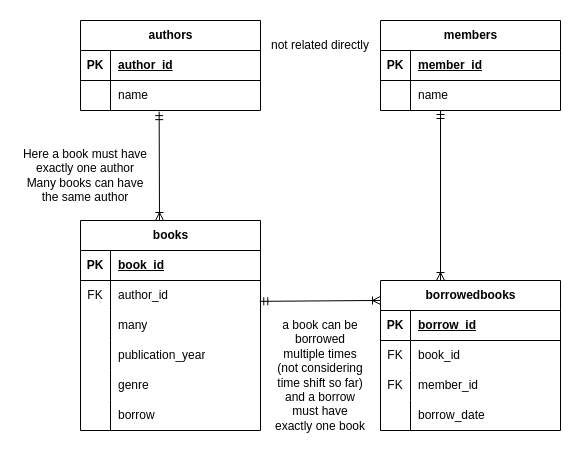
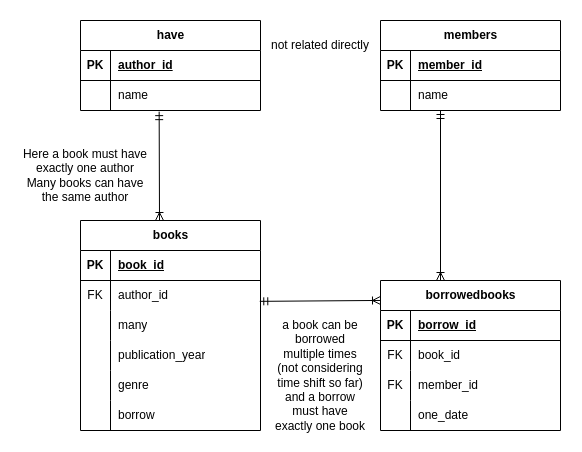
  <mxCell id="0" />
  <mxCell id="1" parent="0" />
  <mxCell id="2" value="books" style="shape=table;startSize=30;container=1;collapsible=1;childLayout=tableLayout;fixedRows=1;rowLines=0;fontStyle=1;align=center;resizeLast=1;html=1;" vertex="1" parent="1"><mxGeometry x="80" y="220" width="180" height="210" as="geometry" /></mxCell>
  <mxCell id="3" value="" style="shape=tableRow;horizontal=0;startSize=0;swimlaneHead=0;swimlaneBody=0;fillColor=none;collapsible=0;dropTarget=0;points=[[0,0.5],[1,0.5]];portConstraint=eastwest;top=0;left=0;right=0;bottom=1;" vertex="1" parent="2"><mxGeometry y="30" width="180" height="30" as="geometry" /></mxCell>
  <mxCell id="4" value="PK" style="shape=partialRectangle;connectable=0;fillColor=none;top=0;left=0;bottom=0;right=0;fontStyle=1;overflow=hidden;whiteSpace=wrap;html=1;" vertex="1" parent="3"><mxGeometry width="30" height="30" as="geometry"><mxRectangle width="30" height="30" as="alternateBounds" /></mxGeometry></mxCell>
  <mxCell id="5" value="book_id" style="shape=partialRectangle;connectable=0;fillColor=none;top=0;left=0;bottom=0;right=0;align=left;spacingLeft=6;fontStyle=5;overflow=hidden;whiteSpace=wrap;html=1;" vertex="1" parent="3"><mxGeometry x="30" width="150" height="30" as="geometry"><mxRectangle width="150" height="30" as="alternateBounds" /></mxGeometry></mxCell>
  <mxCell id="6" value="" style="shape=tableRow;horizontal=0;startSize=0;swimlaneHead=0;swimlaneBody=0;fillColor=none;collapsible=0;dropTarget=0;points=[[0,0.5],[1,0.5]];portConstraint=eastwest;top=0;left=0;right=0;bottom=0;" vertex="1" parent="2"><mxGeometry y="60" width="180" height="30" as="geometry" /></mxCell>
  <mxCell id="7" value="FK" style="shape=partialRectangle;connectable=0;fillColor=none;top=0;left=0;bottom=0;right=0;editable=1;overflow=hidden;whiteSpace=wrap;html=1;" vertex="1" parent="6"><mxGeometry width="30" height="30" as="geometry"><mxRectangle width="30" height="30" as="alternateBounds" /></mxGeometry></mxCell>
  <mxCell id="8" value="author_id" style="shape=partialRectangle;connectable=0;fillColor=none;top=0;left=0;bottom=0;right=0;align=left;spacingLeft=6;overflow=hidden;whiteSpace=wrap;html=1;" vertex="1" parent="6"><mxGeometry x="30" width="150" height="30" as="geometry"><mxRectangle width="150" height="30" as="alternateBounds" /></mxGeometry></mxCell>
  <mxCell id="9" value="" style="shape=tableRow;horizontal=0;startSize=0;swimlaneHead=0;swimlaneBody=0;fillColor=none;collapsible=0;dropTarget=0;points=[[0,0.5],[1,0.5]];portConstraint=eastwest;top=0;left=0;right=0;bottom=0;" vertex="1" parent="2"><mxGeometry y="90" width="180" height="30" as="geometry" /></mxCell>
  <mxCell id="10" value="" style="shape=partialRectangle;connectable=0;fillColor=none;top=0;left=0;bottom=0;right=0;editable=1;overflow=hidden;whiteSpace=wrap;html=1;" vertex="1" parent="9"><mxGeometry width="30" height="30" as="geometry"><mxRectangle width="30" height="30" as="alternateBounds" /></mxGeometry></mxCell>
  <mxCell id="11" value="many" style="shape=partialRectangle;connectable=0;fillColor=none;top=0;left=0;bottom=0;right=0;align=left;spacingLeft=6;overflow=hidden;whiteSpace=wrap;html=1;" vertex="1" parent="9"><mxGeometry x="30" width="150" height="30" as="geometry"><mxRectangle width="150" height="30" as="alternateBounds" /></mxGeometry></mxCell>
  <mxCell id="12" value="" style="shape=tableRow;horizontal=0;startSize=0;swimlaneHead=0;swimlaneBody=0;fillColor=none;collapsible=0;dropTarget=0;points=[[0,0.5],[1,0.5]];portConstraint=eastwest;top=0;left=0;right=0;bottom=0;" vertex="1" parent="2"><mxGeometry y="120" width="180" height="30" as="geometry" /></mxCell>
  <mxCell id="13" value="" style="shape=partialRectangle;connectable=0;fillColor=none;top=0;left=0;bottom=0;right=0;editable=1;overflow=hidden;whiteSpace=wrap;html=1;" vertex="1" parent="12"><mxGeometry width="30" height="30" as="geometry"><mxRectangle width="30" height="30" as="alternateBounds" /></mxGeometry></mxCell>
  <mxCell id="14" value="publication_year" style="shape=partialRectangle;connectable=0;fillColor=none;top=0;left=0;bottom=0;right=0;align=left;spacingLeft=6;overflow=hidden;whiteSpace=wrap;html=1;" vertex="1" parent="12"><mxGeometry x="30" width="150" height="30" as="geometry"><mxRectangle width="150" height="30" as="alternateBounds" /></mxGeometry></mxCell>
  <mxCell id="15" style="shape=tableRow;horizontal=0;startSize=0;swimlaneHead=0;swimlaneBody=0;fillColor=none;collapsible=0;dropTarget=0;points=[[0,0.5],[1,0.5]];portConstraint=eastwest;top=0;left=0;right=0;bottom=0;" vertex="1" parent="2"><mxGeometry y="150" width="180" height="30" as="geometry" /></mxCell>
  <mxCell id="16" style="shape=partialRectangle;connectable=0;fillColor=none;top=0;left=0;bottom=0;right=0;editable=1;overflow=hidden;whiteSpace=wrap;html=1;" vertex="1" parent="15"><mxGeometry width="30" height="30" as="geometry"><mxRectangle width="30" height="30" as="alternateBounds" /></mxGeometry></mxCell>
  <mxCell id="17" value="genre" style="shape=partialRectangle;connectable=0;fillColor=none;top=0;left=0;bottom=0;right=0;align=left;spacingLeft=6;overflow=hidden;whiteSpace=wrap;html=1;" vertex="1" parent="15"><mxGeometry x="30" width="150" height="30" as="geometry"><mxRectangle width="150" height="30" as="alternateBounds" /></mxGeometry></mxCell>
  <mxCell id="18" style="shape=tableRow;horizontal=0;startSize=0;swimlaneHead=0;swimlaneBody=0;fillColor=none;collapsible=0;dropTarget=0;points=[[0,0.5],[1,0.5]];portConstraint=eastwest;top=0;left=0;right=0;bottom=0;" vertex="1" parent="2"><mxGeometry y="180" width="180" height="30" as="geometry" /></mxCell>
  <mxCell id="19" style="shape=partialRectangle;connectable=0;fillColor=none;top=0;left=0;bottom=0;right=0;editable=1;overflow=hidden;whiteSpace=wrap;html=1;" vertex="1" parent="18"><mxGeometry width="30" height="30" as="geometry"><mxRectangle width="30" height="30" as="alternateBounds" /></mxGeometry></mxCell>
  <mxCell id="20" value="borrow" style="shape=partialRectangle;connectable=0;fillColor=none;top=0;left=0;bottom=0;right=0;align=left;spacingLeft=6;overflow=hidden;whiteSpace=wrap;html=1;" vertex="1" parent="18"><mxGeometry x="30" width="150" height="30" as="geometry"><mxRectangle width="150" height="30" as="alternateBounds" /></mxGeometry></mxCell>
- <mxCell id="21" value="authors" style="shape=table;startSize=30;container=1;collapsible=1;childLayout=tableLayout;fixedRows=1;rowLines=0;fontStyle=1;align=center;resizeLast=1;html=1;" vertex="1" parent="1"><mxGeometry x="80" y="20" width="180" height="90" as="geometry" /></mxCell>
+ <mxCell id="21" value="have" style="shape=table;startSize=30;container=1;collapsible=1;childLayout=tableLayout;fixedRows=1;rowLines=0;fontStyle=1;align=center;resizeLast=1;html=1;" vertex="1" parent="1"><mxGeometry x="80" y="20" width="180" height="90" as="geometry" /></mxCell>
  <mxCell id="22" value="" style="shape=tableRow;horizontal=0;startSize=0;swimlaneHead=0;swimlaneBody=0;fillColor=none;collapsible=0;dropTarget=0;points=[[0,0.5],[1,0.5]];portConstraint=eastwest;top=0;left=0;right=0;bottom=1;" vertex="1" parent="21"><mxGeometry y="30" width="180" height="30" as="geometry" /></mxCell>
  <mxCell id="23" value="PK" style="shape=partialRectangle;connectable=0;fillColor=none;top=0;left=0;bottom=0;right=0;fontStyle=1;overflow=hidden;whiteSpace=wrap;html=1;" vertex="1" parent="22"><mxGeometry width="30" height="30" as="geometry"><mxRectangle width="30" height="30" as="alternateBounds" /></mxGeometry></mxCell>
  <mxCell id="24" value="author_id" style="shape=partialRectangle;connectable=0;fillColor=none;top=0;left=0;bottom=0;right=0;align=left;spacingLeft=6;fontStyle=5;overflow=hidden;whiteSpace=wrap;html=1;" vertex="1" parent="22"><mxGeometry x="30" width="150" height="30" as="geometry"><mxRectangle width="150" height="30" as="alternateBounds" /></mxGeometry></mxCell>
  <mxCell id="25" value="" style="shape=tableRow;horizontal=0;startSize=0;swimlaneHead=0;swimlaneBody=0;fillColor=none;collapsible=0;dropTarget=0;points=[[0,0.5],[1,0.5]];portConstraint=eastwest;top=0;left=0;right=0;bottom=0;" vertex="1" parent="21"><mxGeometry y="60" width="180" height="30" as="geometry" /></mxCell>
  <mxCell id="26" value="" style="shape=partialRectangle;connectable=0;fillColor=none;top=0;left=0;bottom=0;right=0;editable=1;overflow=hidden;whiteSpace=wrap;html=1;" vertex="1" parent="25"><mxGeometry width="30" height="30" as="geometry"><mxRectangle width="30" height="30" as="alternateBounds" /></mxGeometry></mxCell>
  <mxCell id="27" value="name" style="shape=partialRectangle;connectable=0;fillColor=none;top=0;left=0;bottom=0;right=0;align=left;spacingLeft=6;overflow=hidden;whiteSpace=wrap;html=1;" vertex="1" parent="25"><mxGeometry x="30" width="150" height="30" as="geometry"><mxRectangle width="150" height="30" as="alternateBounds" /></mxGeometry></mxCell>
  <mxCell id="28" value="borrowedbooks" style="shape=table;startSize=30;container=1;collapsible=1;childLayout=tableLayout;fixedRows=1;rowLines=0;fontStyle=1;align=center;resizeLast=1;html=1;" vertex="1" parent="1"><mxGeometry x="380" y="280" width="180" height="150" as="geometry" /></mxCell>
  <mxCell id="29" value="" style="shape=tableRow;horizontal=0;startSize=0;swimlaneHead=0;swimlaneBody=0;fillColor=none;collapsible=0;dropTarget=0;points=[[0,0.5],[1,0.5]];portConstraint=eastwest;top=0;left=0;right=0;bottom=1;" vertex="1" parent="28"><mxGeometry y="30" width="180" height="30" as="geometry" /></mxCell>
  <mxCell id="30" value="PK" style="shape=partialRectangle;connectable=0;fillColor=none;top=0;left=0;bottom=0;right=0;fontStyle=1;overflow=hidden;whiteSpace=wrap;html=1;" vertex="1" parent="29"><mxGeometry width="30" height="30" as="geometry"><mxRectangle width="30" height="30" as="alternateBounds" /></mxGeometry></mxCell>
  <mxCell id="31" value="borrow_id" style="shape=partialRectangle;connectable=0;fillColor=none;top=0;left=0;bottom=0;right=0;align=left;spacingLeft=6;fontStyle=5;overflow=hidden;whiteSpace=wrap;html=1;" vertex="1" parent="29"><mxGeometry x="30" width="150" height="30" as="geometry"><mxRectangle width="150" height="30" as="alternateBounds" /></mxGeometry></mxCell>
  <mxCell id="32" value="" style="shape=tableRow;horizontal=0;startSize=0;swimlaneHead=0;swimlaneBody=0;fillColor=none;collapsible=0;dropTarget=0;points=[[0,0.5],[1,0.5]];portConstraint=eastwest;top=0;left=0;right=0;bottom=0;" vertex="1" parent="28"><mxGeometry y="60" width="180" height="30" as="geometry" /></mxCell>
  <mxCell id="33" value="FK" style="shape=partialRectangle;connectable=0;fillColor=none;top=0;left=0;bottom=0;right=0;editable=1;overflow=hidden;whiteSpace=wrap;html=1;" vertex="1" parent="32"><mxGeometry width="30" height="30" as="geometry"><mxRectangle width="30" height="30" as="alternateBounds" /></mxGeometry></mxCell>
  <mxCell id="34" value="book_id" style="shape=partialRectangle;connectable=0;fillColor=none;top=0;left=0;bottom=0;right=0;align=left;spacingLeft=6;overflow=hidden;whiteSpace=wrap;html=1;" vertex="1" parent="32"><mxGeometry x="30" width="150" height="30" as="geometry"><mxRectangle width="150" height="30" as="alternateBounds" /></mxGeometry></mxCell>
  <mxCell id="35" value="" style="shape=tableRow;horizontal=0;startSize=0;swimlaneHead=0;swimlaneBody=0;fillColor=none;collapsible=0;dropTarget=0;points=[[0,0.5],[1,0.5]];portConstraint=eastwest;top=0;left=0;right=0;bottom=0;" vertex="1" parent="28"><mxGeometry y="90" width="180" height="30" as="geometry" /></mxCell>
  <mxCell id="36" value="FK" style="shape=partialRectangle;connectable=0;fillColor=none;top=0;left=0;bottom=0;right=0;editable=1;overflow=hidden;whiteSpace=wrap;html=1;" vertex="1" parent="35"><mxGeometry width="30" height="30" as="geometry"><mxRectangle width="30" height="30" as="alternateBounds" /></mxGeometry></mxCell>
  <mxCell id="37" value="member_id" style="shape=partialRectangle;connectable=0;fillColor=none;top=0;left=0;bottom=0;right=0;align=left;spacingLeft=6;overflow=hidden;whiteSpace=wrap;html=1;" vertex="1" parent="35"><mxGeometry x="30" width="150" height="30" as="geometry"><mxRectangle width="150" height="30" as="alternateBounds" /></mxGeometry></mxCell>
  <mxCell id="38" value="" style="shape=tableRow;horizontal=0;startSize=0;swimlaneHead=0;swimlaneBody=0;fillColor=none;collapsible=0;dropTarget=0;points=[[0,0.5],[1,0.5]];portConstraint=eastwest;top=0;left=0;right=0;bottom=0;" vertex="1" parent="28"><mxGeometry y="120" width="180" height="30" as="geometry" /></mxCell>
  <mxCell id="39" value="" style="shape=partialRectangle;connectable=0;fillColor=none;top=0;left=0;bottom=0;right=0;editable=1;overflow=hidden;whiteSpace=wrap;html=1;" vertex="1" parent="38"><mxGeometry width="30" height="30" as="geometry"><mxRectangle width="30" height="30" as="alternateBounds" /></mxGeometry></mxCell>
- <mxCell id="40" value="borrow_date" style="shape=partialRectangle;connectable=0;fillColor=none;top=0;left=0;bottom=0;right=0;align=left;spacingLeft=6;overflow=hidden;whiteSpace=wrap;html=1;" vertex="1" parent="38"><mxGeometry x="30" width="150" height="30" as="geometry"><mxRectangle width="150" height="30" as="alternateBounds" /></mxGeometry></mxCell>
+ <mxCell id="40" value="one_date" style="shape=partialRectangle;connectable=0;fillColor=none;top=0;left=0;bottom=0;right=0;align=left;spacingLeft=6;overflow=hidden;whiteSpace=wrap;html=1;" vertex="1" parent="38"><mxGeometry x="30" width="150" height="30" as="geometry"><mxRectangle width="150" height="30" as="alternateBounds" /></mxGeometry></mxCell>
  <mxCell id="41" value="members" style="shape=table;startSize=30;container=1;collapsible=1;childLayout=tableLayout;fixedRows=1;rowLines=0;fontStyle=1;align=center;resizeLast=1;html=1;" vertex="1" parent="1"><mxGeometry x="380" y="20" width="180" height="90" as="geometry" /></mxCell>
  <mxCell id="42" value="" style="shape=tableRow;horizontal=0;startSize=0;swimlaneHead=0;swimlaneBody=0;fillColor=none;collapsible=0;dropTarget=0;points=[[0,0.5],[1,0.5]];portConstraint=eastwest;top=0;left=0;right=0;bottom=1;" vertex="1" parent="41"><mxGeometry y="30" width="180" height="30" as="geometry" /></mxCell>
  <mxCell id="43" value="PK" style="shape=partialRectangle;connectable=0;fillColor=none;top=0;left=0;bottom=0;right=0;fontStyle=1;overflow=hidden;whiteSpace=wrap;html=1;" vertex="1" parent="42"><mxGeometry width="30" height="30" as="geometry"><mxRectangle width="30" height="30" as="alternateBounds" /></mxGeometry></mxCell>
  <mxCell id="44" value="member_id" style="shape=partialRectangle;connectable=0;fillColor=none;top=0;left=0;bottom=0;right=0;align=left;spacingLeft=6;fontStyle=5;overflow=hidden;whiteSpace=wrap;html=1;" vertex="1" parent="42"><mxGeometry x="30" width="150" height="30" as="geometry"><mxRectangle width="150" height="30" as="alternateBounds" /></mxGeometry></mxCell>
  <mxCell id="45" value="" style="shape=tableRow;horizontal=0;startSize=0;swimlaneHead=0;swimlaneBody=0;fillColor=none;collapsible=0;dropTarget=0;points=[[0,0.5],[1,0.5]];portConstraint=eastwest;top=0;left=0;right=0;bottom=0;" vertex="1" parent="41"><mxGeometry y="60" width="180" height="30" as="geometry" /></mxCell>
  <mxCell id="46" value="" style="shape=partialRectangle;connectable=0;fillColor=none;top=0;left=0;bottom=0;right=0;editable=1;overflow=hidden;whiteSpace=wrap;html=1;" vertex="1" parent="45"><mxGeometry width="30" height="30" as="geometry"><mxRectangle width="30" height="30" as="alternateBounds" /></mxGeometry></mxCell>
  <mxCell id="47" value="name" style="shape=partialRectangle;connectable=0;fillColor=none;top=0;left=0;bottom=0;right=0;align=left;spacingLeft=6;overflow=hidden;whiteSpace=wrap;html=1;" vertex="1" parent="45"><mxGeometry x="30" width="150" height="30" as="geometry"><mxRectangle width="150" height="30" as="alternateBounds" /></mxGeometry></mxCell>
  <mxCell id="48" value="Here a book must have exactly one author&lt;br&gt;Many books can have the same author" style="text;html=1;align=center;verticalAlign=middle;whiteSpace=wrap;rounded=0;" vertex="1" parent="1"><mxGeometry y="140" width="130" height="70" as="geometry" x="20" /></mxCell>
  <mxCell id="49" value="" style="fontSize=12;html=1;endArrow=ERoneToMany;startArrow=ERmandOne;rounded=0;" edge="1" parent="1"><mxGeometry width="100" height="100" relative="1" as="geometry"><mxPoint x="440" y="110" as="sourcePoint" /><mxPoint x="440" y="280" as="targetPoint" /></mxGeometry></mxCell>
  <mxCell id="50" value="" style="fontSize=12;html=1;endArrow=ERoneToMany;startArrow=ERmandOne;rounded=0;exitX=0.437;exitY=1.038;exitDx=0;exitDy=0;exitPerimeter=0;" edge="1" parent="1" source="25"><mxGeometry width="100" height="100" relative="1" as="geometry"><mxPoint x="180" y="190" as="sourcePoint" /><mxPoint x="159" y="220" as="targetPoint" /></mxGeometry></mxCell>
  <mxCell id="51" value="not related directly" style="text;html=1;align=center;verticalAlign=middle;whiteSpace=wrap;rounded=0;" vertex="1" parent="1"><mxGeometry x="260" y="30" width="120" height="30" as="geometry" /></mxCell>
  <mxCell id="52" value="a book can be borrowed multiple times (not considering time shift so far) and a borrow must have exactly one book" style="text;html=1;align=center;verticalAlign=middle;whiteSpace=wrap;rounded=0;" vertex="1" parent="1"><mxGeometry x="272" y="350" width="96" height="50" as="geometry" /></mxCell>
  <mxCell id="53" value="" style="fontSize=12;html=1;endArrow=ERoneToMany;startArrow=ERmandOne;rounded=0;exitX=0.996;exitY=0.695;exitDx=0;exitDy=0;exitPerimeter=0;entryX=0;entryY=0.133;entryDx=0;entryDy=0;entryPerimeter=0;" edge="1" parent="1" source="6" target="28"><mxGeometry width="100" height="100" relative="1" as="geometry"><mxPoint x="260" y="290" as="sourcePoint" /><mxPoint x="374.96" y="291.71" as="targetPoint" /></mxGeometry></mxCell>
